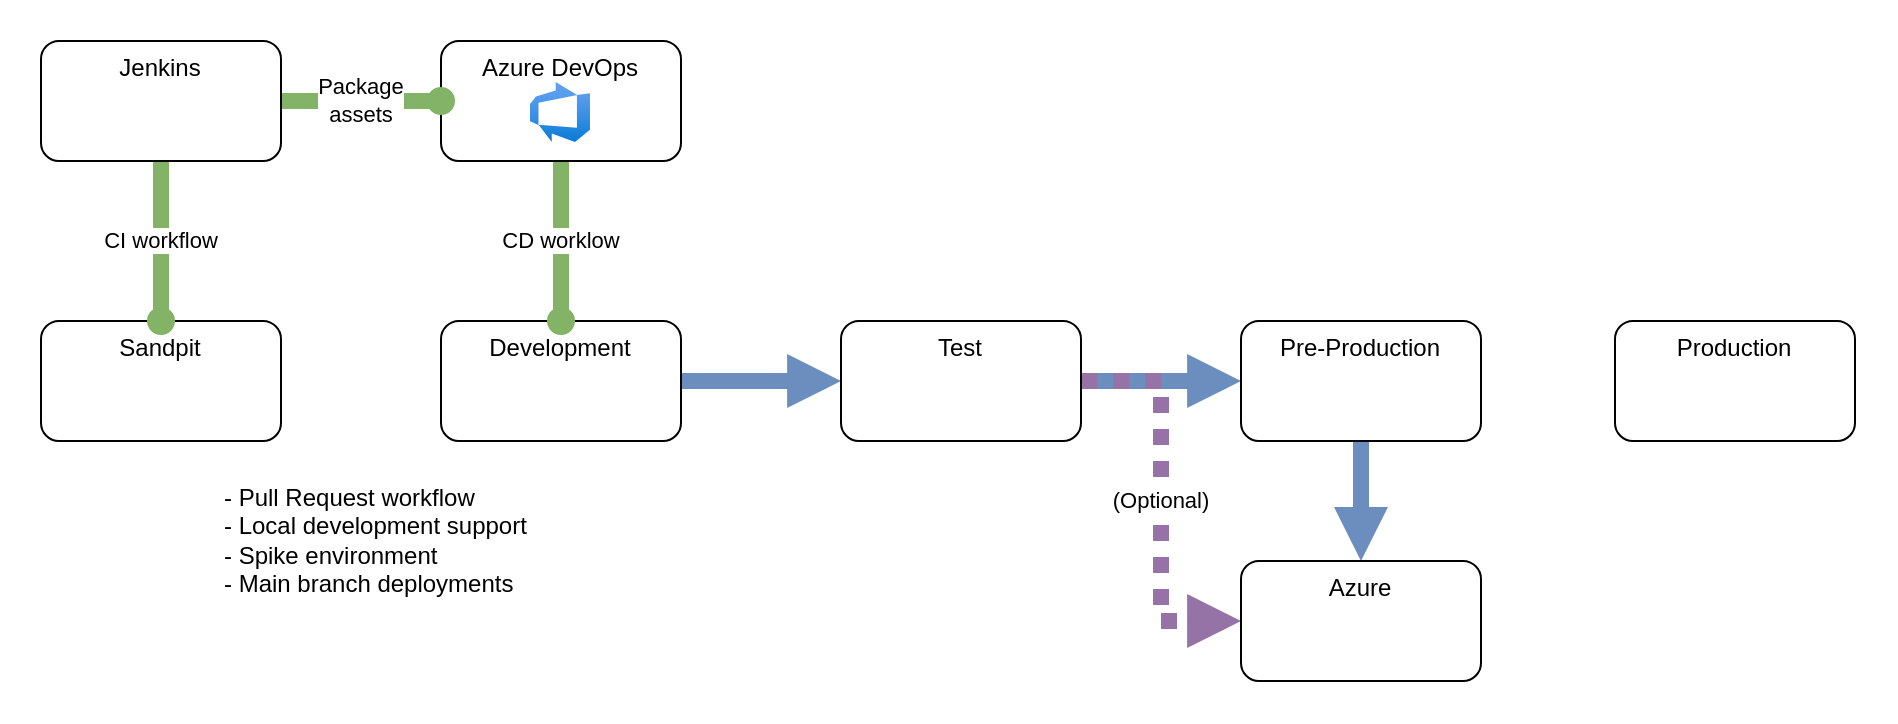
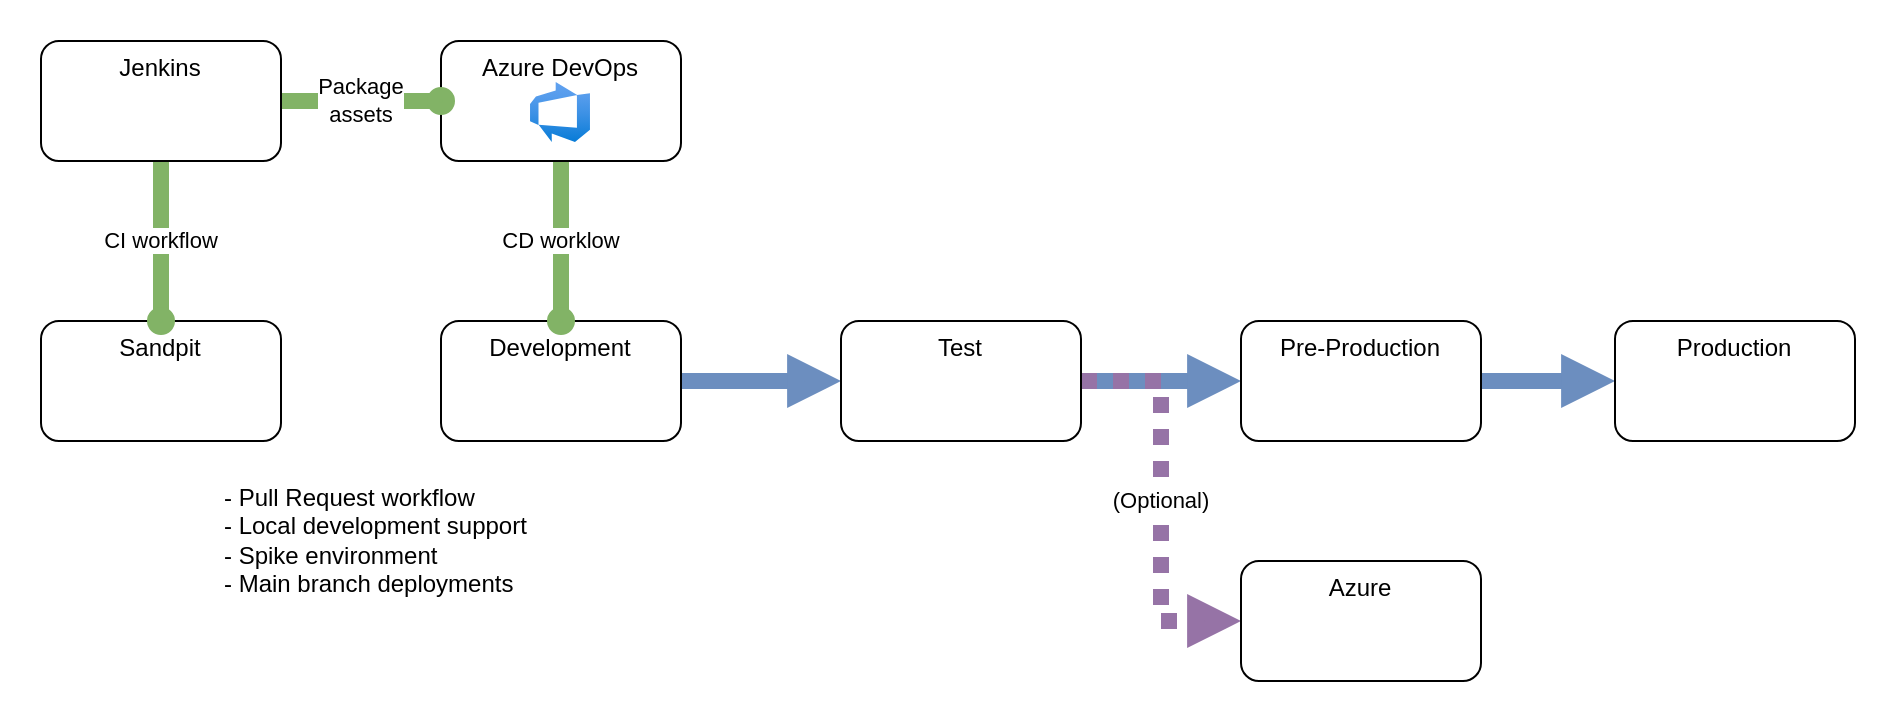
  <mxCell id="0" />
  <mxCell id="1" parent="0" />
  <mxCell id="2" value="Sandpit" style="rounded=1;whiteSpace=wrap;html=1;verticalAlign=top;" vertex="1" parent="1"><mxGeometry x="20" y="160" width="120" height="60" as="geometry" /></mxCell>
  <mxCell id="3" value="" style="shape=image;verticalLabelPosition=bottom;labelBackgroundColor=default;verticalAlign=top;aspect=fixed;imageAspect=0;image=https://upload.wikimedia.org/wikipedia/commons/thumb/f/fa/Microsoft_Azure.svg/1200px-Microsoft_Azure.svg.png;" vertex="1" parent="1"><mxGeometry x="65" y="180" width="30" height="30" as="geometry" /></mxCell>
  <mxCell id="4" style="edgeStyle=orthogonalEdgeStyle;rounded=0;orthogonalLoop=1;jettySize=auto;html=1;entryX=0;entryY=0.5;entryDx=0;entryDy=0;endArrow=block;endFill=1;strokeWidth=8;fillColor=#dae8fc;strokeColor=#6c8ebf;" edge="1" parent="1" source="5" target="9"><mxGeometry relative="1" as="geometry" /></mxCell>
  <mxCell id="5" value="Development" style="rounded=1;whiteSpace=wrap;html=1;verticalAlign=top;" vertex="1" parent="1"><mxGeometry x="220" y="160" width="120" height="60" as="geometry" /></mxCell>
  <mxCell id="6" value="" style="shape=image;verticalLabelPosition=bottom;labelBackgroundColor=default;verticalAlign=top;aspect=fixed;imageAspect=0;image=https://upload.wikimedia.org/wikipedia/commons/thumb/f/fa/Microsoft_Azure.svg/1200px-Microsoft_Azure.svg.png;" vertex="1" parent="1"><mxGeometry x="265" y="180" width="30" height="30" as="geometry" /></mxCell>
  <mxCell id="7" style="edgeStyle=orthogonalEdgeStyle;rounded=0;orthogonalLoop=1;jettySize=auto;html=1;endArrow=block;endFill=1;strokeWidth=8;fillColor=#dae8fc;strokeColor=#6c8ebf;" edge="1" parent="1" source="9" target="12"><mxGeometry relative="1" as="geometry" /></mxCell>
  <mxCell id="8" value="(Optional)" style="edgeStyle=orthogonalEdgeStyle;rounded=0;orthogonalLoop=1;jettySize=auto;html=1;entryX=0;entryY=0.5;entryDx=0;entryDy=0;endArrow=block;endFill=1;strokeWidth=8;dashed=1;fillColor=#e1d5e7;strokeColor=#9673a6;dashPattern=1 1;" edge="1" parent="1" source="9" target="16"><mxGeometry relative="1" as="geometry"><Array as="points"><mxPoint x="580" y="190" /><mxPoint x="580" y="310" /></Array></mxGeometry></mxCell>
  <mxCell id="9" value="Test" style="rounded=1;whiteSpace=wrap;html=1;verticalAlign=top;" vertex="1" parent="1"><mxGeometry x="420" y="160" width="120" height="60" as="geometry" /></mxCell>
  <mxCell id="10" value="" style="shape=image;verticalLabelPosition=bottom;labelBackgroundColor=default;verticalAlign=top;aspect=fixed;imageAspect=0;image=https://upload.wikimedia.org/wikipedia/commons/thumb/f/fa/Microsoft_Azure.svg/1200px-Microsoft_Azure.svg.png;" vertex="1" parent="1"><mxGeometry x="465" y="180" width="30" height="30" as="geometry" /></mxCell>
- <mxCell id="11" style="edgeStyle=orthogonalEdgeStyle;rounded=0;orthogonalLoop=1;jettySize=auto;html=1;endArrow=block;endFill=1;strokeWidth=8;fillColor=#dae8fc;strokeColor=#6c8ebf;" edge="1" parent="1" source="12" target="16"><mxGeometry relative="1" as="geometry" /></mxCell>
+ <mxCell id="11" style="edgeStyle=orthogonalEdgeStyle;rounded=0;orthogonalLoop=1;jettySize=auto;html=1;endArrow=block;endFill=1;strokeWidth=8;fillColor=#dae8fc;strokeColor=#6c8ebf;" edge="1" parent="1" source="12" target="14"><mxGeometry relative="1" as="geometry" /></mxCell>
  <mxCell id="12" value="Pre-Production" style="rounded=1;whiteSpace=wrap;html=1;verticalAlign=top;" vertex="1" parent="1"><mxGeometry x="620" y="160" width="120" height="60" as="geometry" /></mxCell>
  <mxCell id="13" value="" style="shape=image;verticalLabelPosition=bottom;labelBackgroundColor=default;verticalAlign=top;aspect=fixed;imageAspect=0;image=https://upload.wikimedia.org/wikipedia/commons/thumb/f/fa/Microsoft_Azure.svg/1200px-Microsoft_Azure.svg.png;" vertex="1" parent="1"><mxGeometry x="665" y="180" width="30" height="30" as="geometry" /></mxCell>
  <mxCell id="14" value="Production" style="rounded=1;whiteSpace=wrap;html=1;verticalAlign=top;" vertex="1" parent="1"><mxGeometry x="807" y="160" width="120" height="60" as="geometry" /></mxCell>
  <mxCell id="15" value="" style="shape=image;verticalLabelPosition=bottom;labelBackgroundColor=default;verticalAlign=top;aspect=fixed;imageAspect=0;image=https://upload.wikimedia.org/wikipedia/commons/thumb/f/fa/Microsoft_Azure.svg/1200px-Microsoft_Azure.svg.png;" vertex="1" parent="1"><mxGeometry x="852" y="180" width="30" height="30" as="geometry" /></mxCell>
  <mxCell id="16" value="Azure" style="rounded=1;whiteSpace=wrap;html=1;verticalAlign=top;" vertex="1" parent="1"><mxGeometry x="620" y="280" width="120" height="60" as="geometry" /></mxCell>
  <mxCell id="17" value="" style="shape=image;verticalLabelPosition=bottom;labelBackgroundColor=default;verticalAlign=top;aspect=fixed;imageAspect=0;image=https://upload.wikimedia.org/wikipedia/commons/thumb/f/fa/Microsoft_Azure.svg/1200px-Microsoft_Azure.svg.png;" vertex="1" parent="1"><mxGeometry x="665" y="300" width="30" height="30" as="geometry" /></mxCell>
  <mxCell id="18" value="CD worklow" style="edgeStyle=orthogonalEdgeStyle;rounded=0;orthogonalLoop=1;jettySize=auto;html=1;entryX=0.5;entryY=0;entryDx=0;entryDy=0;endArrow=oval;endFill=1;strokeWidth=8;fillColor=#d5e8d4;strokeColor=#82b366;" edge="1" parent="1" source="19" target="5"><mxGeometry relative="1" as="geometry" /></mxCell>
  <mxCell id="19" value="Azure DevOps" style="rounded=1;whiteSpace=wrap;html=1;verticalAlign=top;" vertex="1" parent="1"><mxGeometry x="220" y="20" width="120" height="60" as="geometry" /></mxCell>
  <mxCell id="20" value="" style="aspect=fixed;html=1;points=[];align=center;image;fontSize=12;image=img/lib/azure2/devops/Azure_DevOps.svg;" vertex="1" parent="1"><mxGeometry x="265" y="41" width="30" height="30" as="geometry" /></mxCell>
  <mxCell id="21" value="CI workflow" style="edgeStyle=orthogonalEdgeStyle;rounded=0;orthogonalLoop=1;jettySize=auto;html=1;entryX=0.5;entryY=0;entryDx=0;entryDy=0;endArrow=oval;endFill=1;strokeWidth=8;fillColor=#d5e8d4;strokeColor=#82b366;" edge="1" parent="1" source="23" target="2"><mxGeometry relative="1" as="geometry" /></mxCell>
  <mxCell id="22" value="Package&lt;br&gt;assets" style="edgeStyle=orthogonalEdgeStyle;rounded=0;orthogonalLoop=1;jettySize=auto;html=1;endArrow=oval;endFill=1;strokeWidth=8;fillColor=#d5e8d4;strokeColor=#82b366;" edge="1" parent="1" source="23" target="19"><mxGeometry relative="1" as="geometry" /></mxCell>
  <mxCell id="23" value="Jenkins" style="rounded=1;whiteSpace=wrap;html=1;verticalAlign=top;" vertex="1" parent="1"><mxGeometry x="20" y="20" width="120" height="60" as="geometry" /></mxCell>
  <mxCell id="24" value="" style="shape=image;verticalLabelPosition=bottom;labelBackgroundColor=default;verticalAlign=top;aspect=fixed;imageAspect=0;image=https://upload.wikimedia.org/wikipedia/commons/thumb/e/e9/Jenkins_logo.svg/1200px-Jenkins_logo.svg.png;" vertex="1" parent="1"><mxGeometry x="69.13" y="42" width="21.75" height="30" as="geometry" /></mxCell>
  <mxCell id="25" value="- Pull Request workflow&lt;br&gt;- Local development support&lt;br&gt;- Spike environment&lt;br&gt;- Main branch deployments" style="text;html=1;strokeColor=none;fillColor=none;align=left;verticalAlign=top;whiteSpace=wrap;rounded=0;" vertex="1" parent="1"><mxGeometry x="110" y="235" width="179.12" height="70" as="geometry" /></mxCell>
